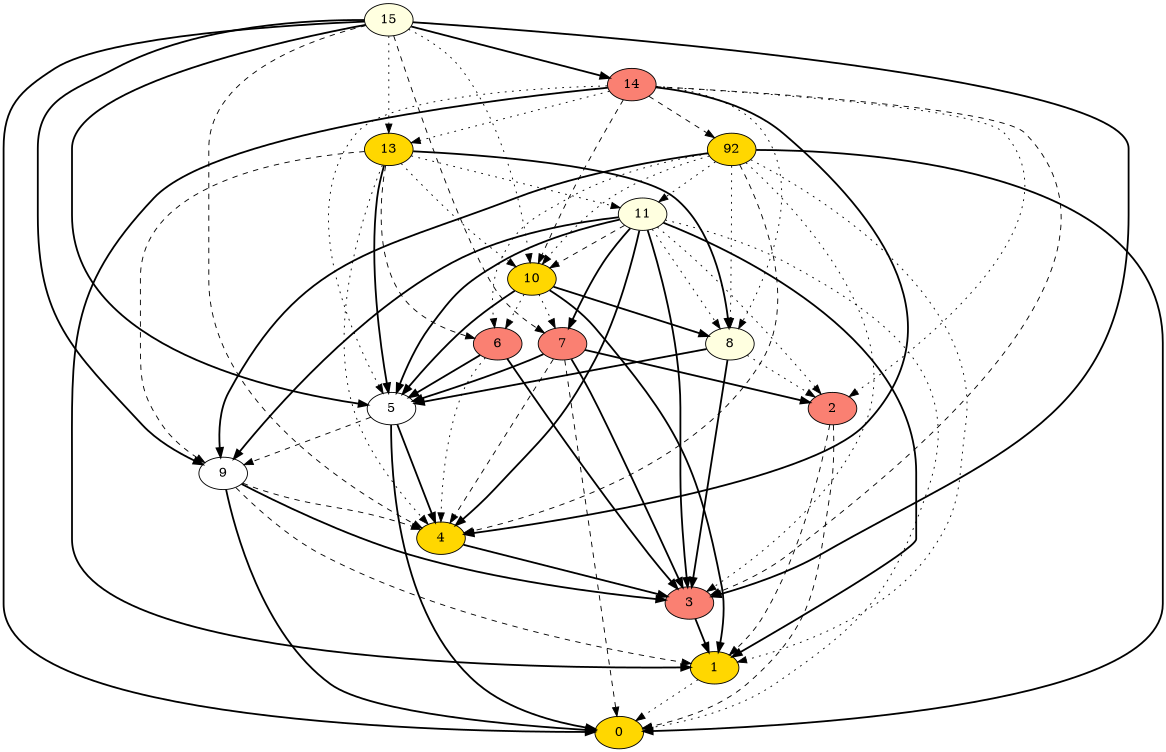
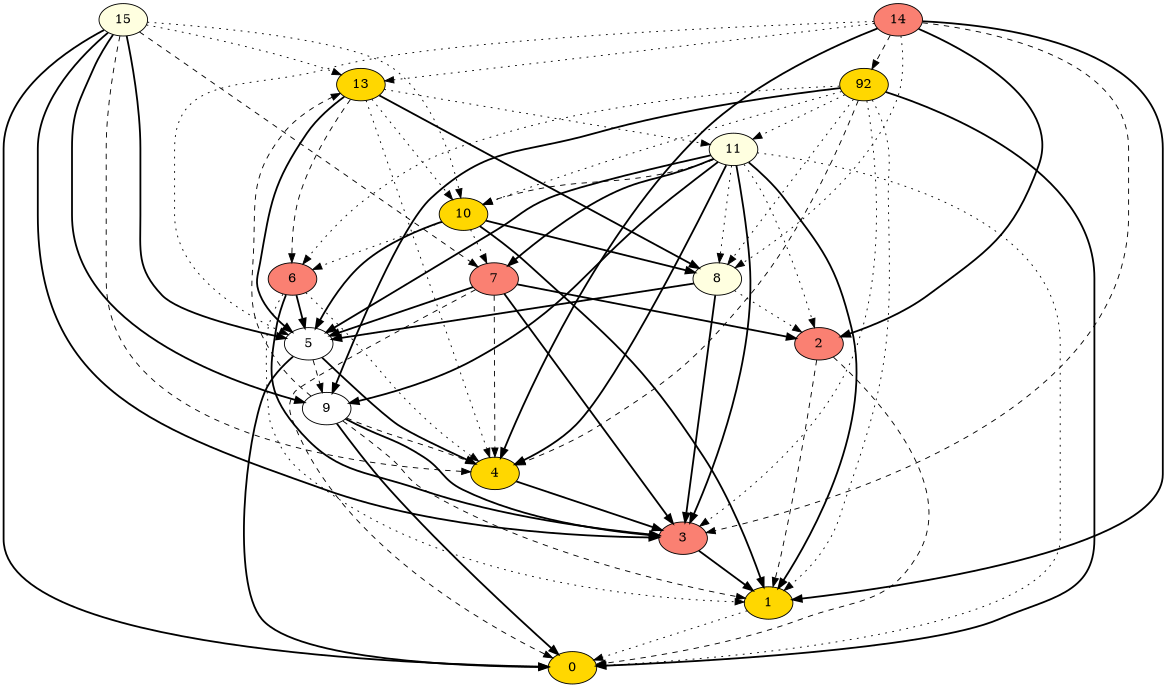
  digraph {
    "Duplicate states"=0
    GraphType=Random
    "Max states in OPEN"=0
    Modes="120000ms; topo-ordered tasks, ; Pruning: task equivalence, fixed order ready list, ; F-value: ; Optimisation: best schedule length (SL) optimisation on equal, "
    NumberOfTasks=16
    "Pruned using list schedule length"=1137
    "States removed from OPEN"=0
    TargetSystem="Homogeneous-2"
    "Time to schedule (ms)"=199
    "Total idle time"=953
    "Total schedule length"=3409
    "Total sequential time"=4400
    "Total states created"=4740
    node [Processor=1 Weight=262 fillcolor=gold style=filled]
    edge [Weight=7 style=bold]
    15 ["Finish time"=262 Processor=0 "Start time"=0 fillcolor=lightyellow]
    14 ["Finish time"=419 Processor=0 "Start time"=262 Weight=157 fillcolor=salmon]
    13 ["Finish time"=681 Processor=0 "Start time"=419]
    10 ["Finish time"=1366 "Start time"=895 Weight=471]
    7 ["Finish time"=1680 "Start time"=1366 Weight=314 fillcolor=salmon]
    9 ["Finish time"=1055 Processor=0 "Start time"=898 Weight=157 fillcolor=white]
    5 ["Finish time"=2361 "Start time"=2047 Weight=314 fillcolor=white]
    4 ["Finish time"=2885 "Start time"=2361 Weight=524]
    3 ["Finish time"=3042 "Start time"=2885 Weight=157 fillcolor=salmon]
    0 ["Finish time"=3409 "Start time"=3147]
    n11 ["Finish time"=685 "Start time"=423 label=92]
    8 ["Finish time"=1787 Processor=0 "Start time"=1368 Weight=419 fillcolor=lightyellow]
    2 ["Finish time"=1944 Processor=0 "Start time"=1787 Weight=157 fillcolor=salmon]
    1 ["Finish time"=3147 "Start time"=3042 Weight=105]
    11 ["Finish time"=895 "Start time"=685 Weight=210 fillcolor=lightyellow]
    6 ["Finish time"=2047 "Start time"=1680 Weight=367 fillcolor=salmon]
-   15 -> 14 [Weight=5]
    15 -> 13 [Weight=9 style=dotted]
    15 -> 10 [Weight=10 style=dotted]
    15 -> 7 [Weight=3 style=dashed]
    15 -> 9 [Weight=2]
    15 -> 5 [Weight=2]
    15 -> 4 [Weight=5 style=dashed]
    15 -> 3 [Weight=5]
    15 -> 0 [Weight=8]
    14 -> 13 [Weight=8 style=dotted]
-   14 -> 10 [Weight=10 style=dashed]
    14 -> 5 [Weight=9 style=dotted]
    14 -> 4 [Weight=5]
    14 -> 3 [Weight=3 style=dashed]
    14 -> n11 [Weight=4 style=dashed]
    14 -> 8 [Weight=3 style=dotted]
-   14 -> 2 [Weight=8 style=dotted]
+   14 -> 2 [Weight=8]
    14 -> 1
    13 -> 10 [style=dotted]
-   13 -> 9 [Weight=5 style=dashed]
+   9 -> 13 [Weight=5 style=dashed]
    13 -> 5 [Weight=5]
    13 -> 4 [style=dotted]
    13 -> 8
    13 -> 11 [Weight=4 style=dotted]
    13 -> 6 [Weight=2 style=dashed]
    10 -> 7 [Weight=9 style=dotted]
    10 -> 5 [Weight=8]
    10 -> 8 [Weight=2]
    10 -> 1 [Weight=3]
    10 -> 6 [Weight=6 style=dotted]
    7 -> 5 [Weight=10]
    7 -> 4 [Weight=3 style=dashed]
    7 -> 3 [Weight=4]
    7 -> 0 [Weight=3 style=dashed]
    7 -> 2 [Weight=4]
    9 -> 4 [Weight=8 style=dashed]
    9 -> 3 [Weight=4]
    9 -> 0 [Weight=8]
    9 -> 1 [style=dashed]
    5 -> 9 [Weight=6 style=dashed]
    5 -> 4
    5 -> 0 [Weight=4]
    4 -> 3 [Weight=10]
    3 -> 1 [Weight=9]
    n11 -> 10 [Weight=4 style=dotted]
    n11 -> 9 [Weight=5]
    n11 -> 4 [style=dashed]
    n11 -> 3 [Weight=9 style=dotted]
    n11 -> 0
    n11 -> 8 [Weight=2 style=dotted]
    n11 -> 1 [Weight=8 style=dotted]
    n11 -> 11 [Weight=8 style=dotted]
    n11 -> 6 [style=dotted]
    8 -> 5 [Weight=8]
    8 -> 3 [Weight=9]
    8 -> 2 [Weight=2 style=dotted]
    2 -> 0 [Weight=8 style=dashed]
    2 -> 1 [Weight=3 style=dashed]
    1 -> 0 [Weight=10 style=dotted]
    11 -> 10 [Weight=6 style=dashed]
    11 -> 7 [Weight=6]
    11 -> 9 [Weight=3]
    11 -> 5 [Weight=6]
    11 -> 4
    11 -> 3 [Weight=3]
    11 -> 0 [Weight=9 style=dotted]
    11 -> 8 [style=dotted]
    11 -> 2 [style=dotted]
    11 -> 1
    6 -> 5
    6 -> 4 [Weight=5 style=dotted]
    6 -> 3 [Weight=2]
+   6 -> 1 [Weight=10 style=dotted]
  }
